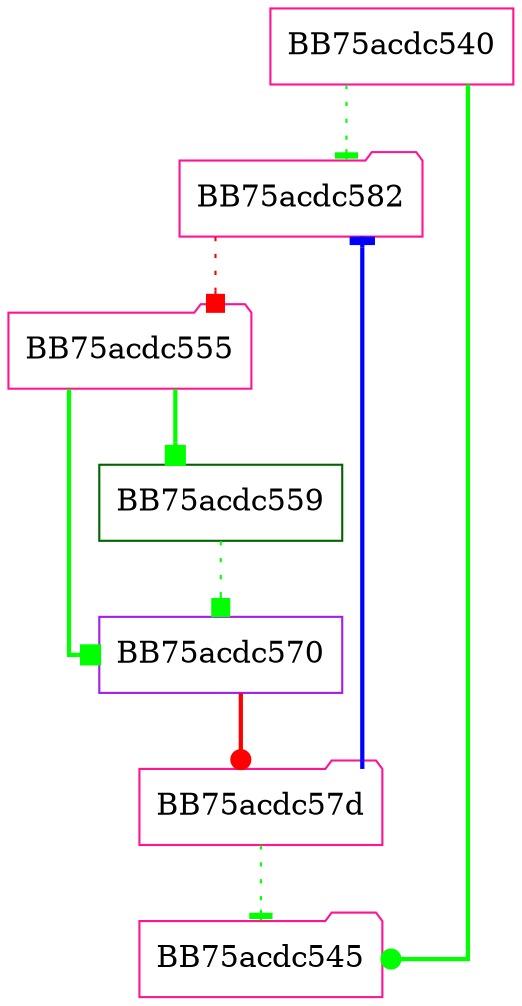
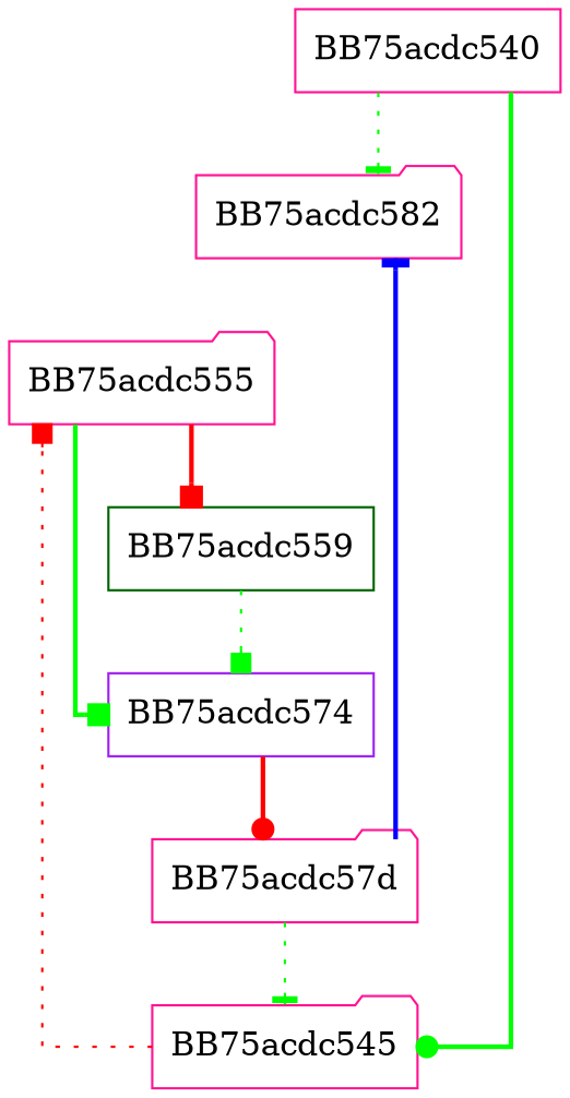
  digraph {
    splines=ortho
    node [color=deeppink shape=folder]
    edge [arrowhead=box color=green style=bold]
    BB75acdc540 [shape=box]
    BB75acdc582
    BB75acdc545
    BB75acdc555
    BB75acdc57d
-   BB75acdc570 [color=purple shape=box]
+   BB75acdc570 [color=purple shape=box label=BB75acdc574]
    BB75acdc559 [color=darkgreen shape=box]
    BB75acdc540 -> BB75acdc582 [arrowhead=tee style=dotted]
    BB75acdc540 -> BB75acdc545 [arrowhead=dot]
-   BB75acdc582 -> BB75acdc555 [color=red style=dotted]
+   BB75acdc545 -> BB75acdc555 [color=red style=dotted]
    BB75acdc555 -> BB75acdc570
-   BB75acdc555 -> BB75acdc559
+   BB75acdc555 -> BB75acdc559 [color=red]
    BB75acdc57d -> BB75acdc582 [arrowhead=tee color=blue]
    BB75acdc57d -> BB75acdc545 [arrowhead=tee style=dotted]
    BB75acdc570 -> BB75acdc57d [arrowhead=dot color=red]
    BB75acdc559 -> BB75acdc570 [style=dotted]
  }
